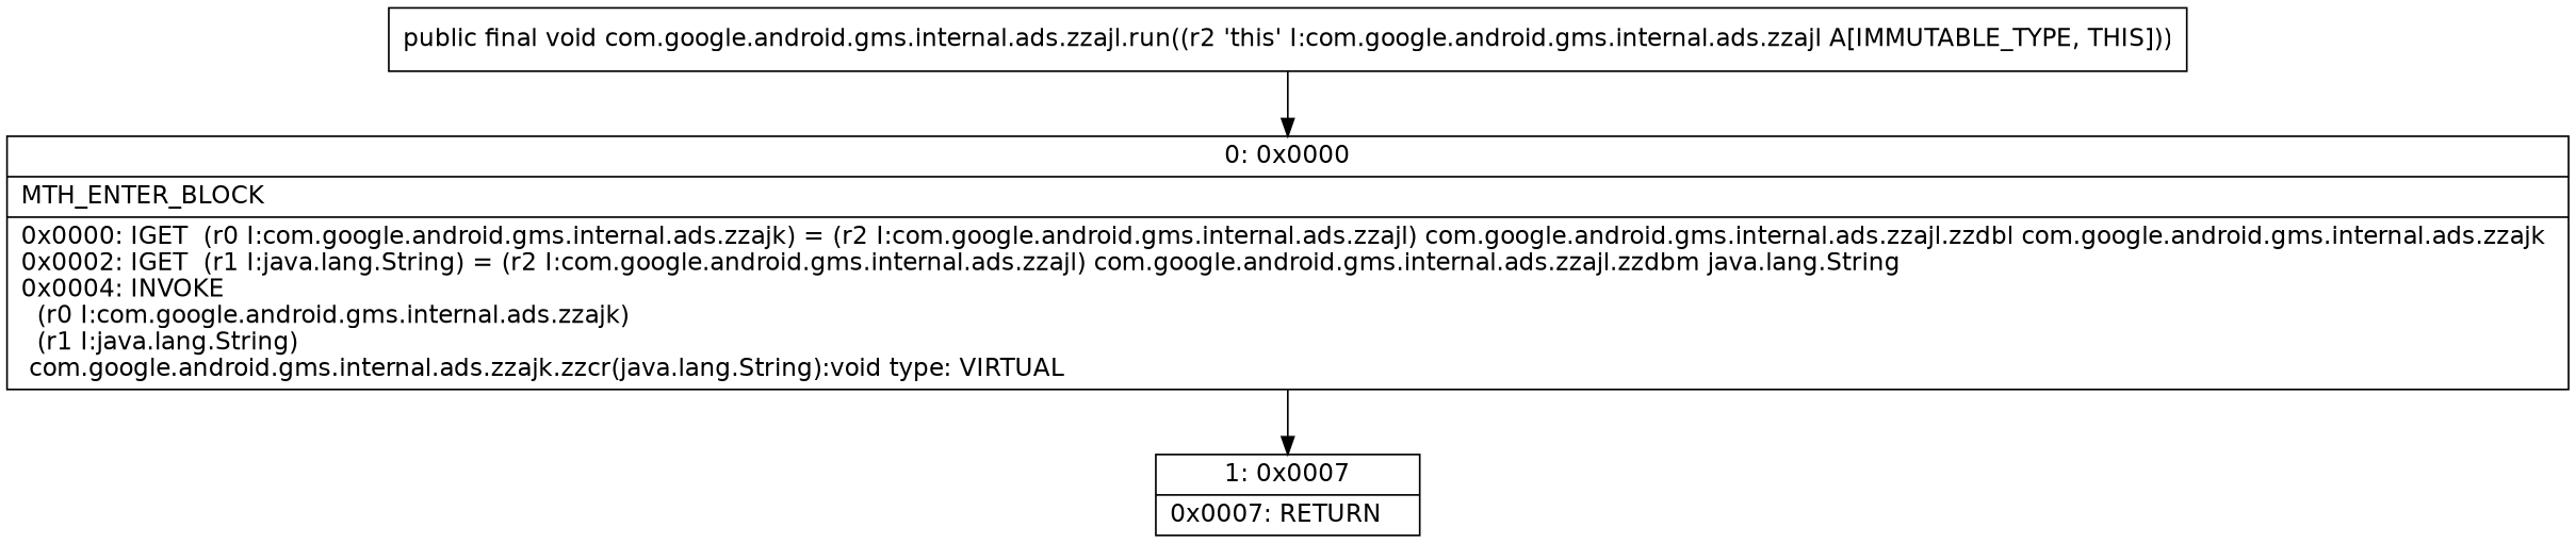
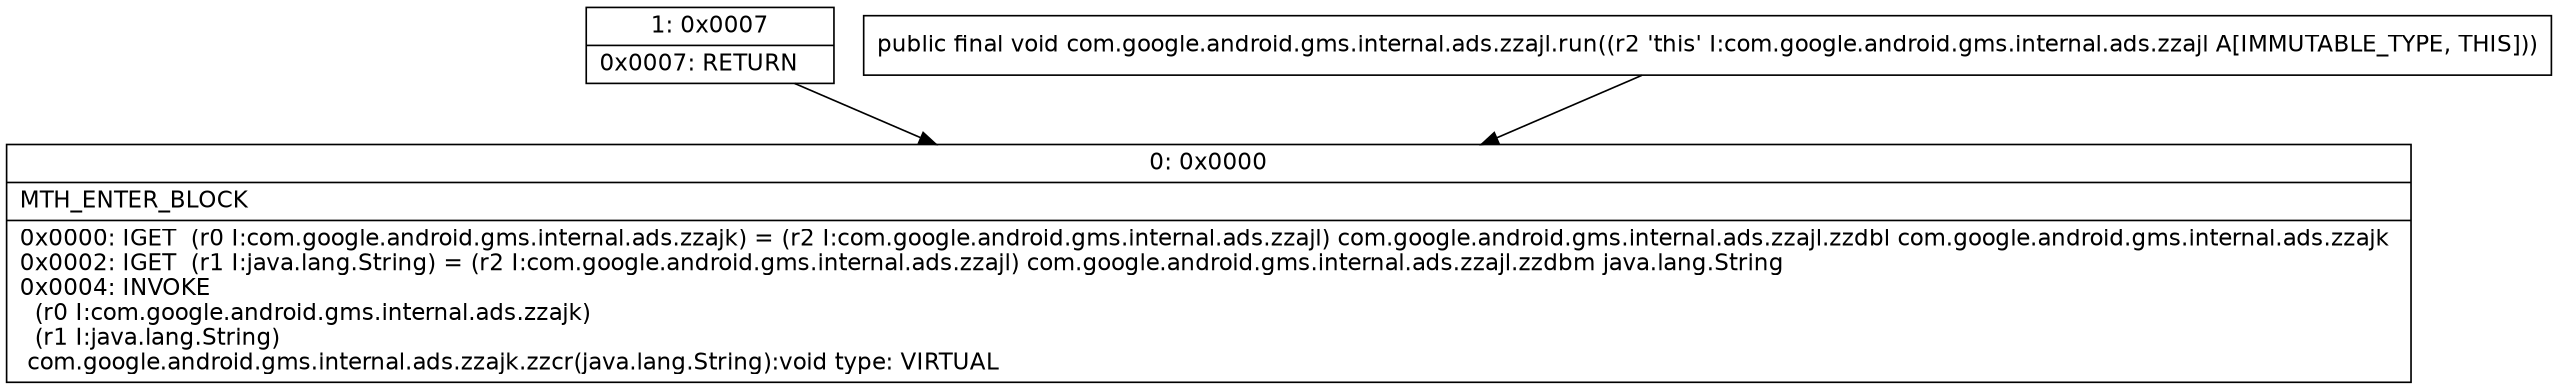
  digraph {
    fontname="DejaVu Sans"
    node [shape=record fontname="DejaVu Sans"]
    edge [fontname="DejaVu Sans"]
    n1 [label="{0\:\ 0x0000|MTH_ENTER_BLOCK\l|0x0000: IGET  (r0 I:com.google.android.gms.internal.ads.zzajk) = (r2 I:com.google.android.gms.internal.ads.zzajl) com.google.android.gms.internal.ads.zzajl.zzdbl com.google.android.gms.internal.ads.zzajk \l0x0002: IGET  (r1 I:java.lang.String) = (r2 I:com.google.android.gms.internal.ads.zzajl) com.google.android.gms.internal.ads.zzajl.zzdbm java.lang.String \l0x0004: INVOKE  \l  (r0 I:com.google.android.gms.internal.ads.zzajk)\l  (r1 I:java.lang.String)\l com.google.android.gms.internal.ads.zzajk.zzcr(java.lang.String):void type: VIRTUAL \l}"]
    n2 [label="{1\:\ 0x0007|0x0007: RETURN   \l}"]
    n3 [label="{public final void com.google.android.gms.internal.ads.zzajl.run((r2 'this' I:com.google.android.gms.internal.ads.zzajl A[IMMUTABLE_TYPE, THIS])) }"]
-   n1 -> n2
+   n2 -> n1
    n3 -> n1
  }
